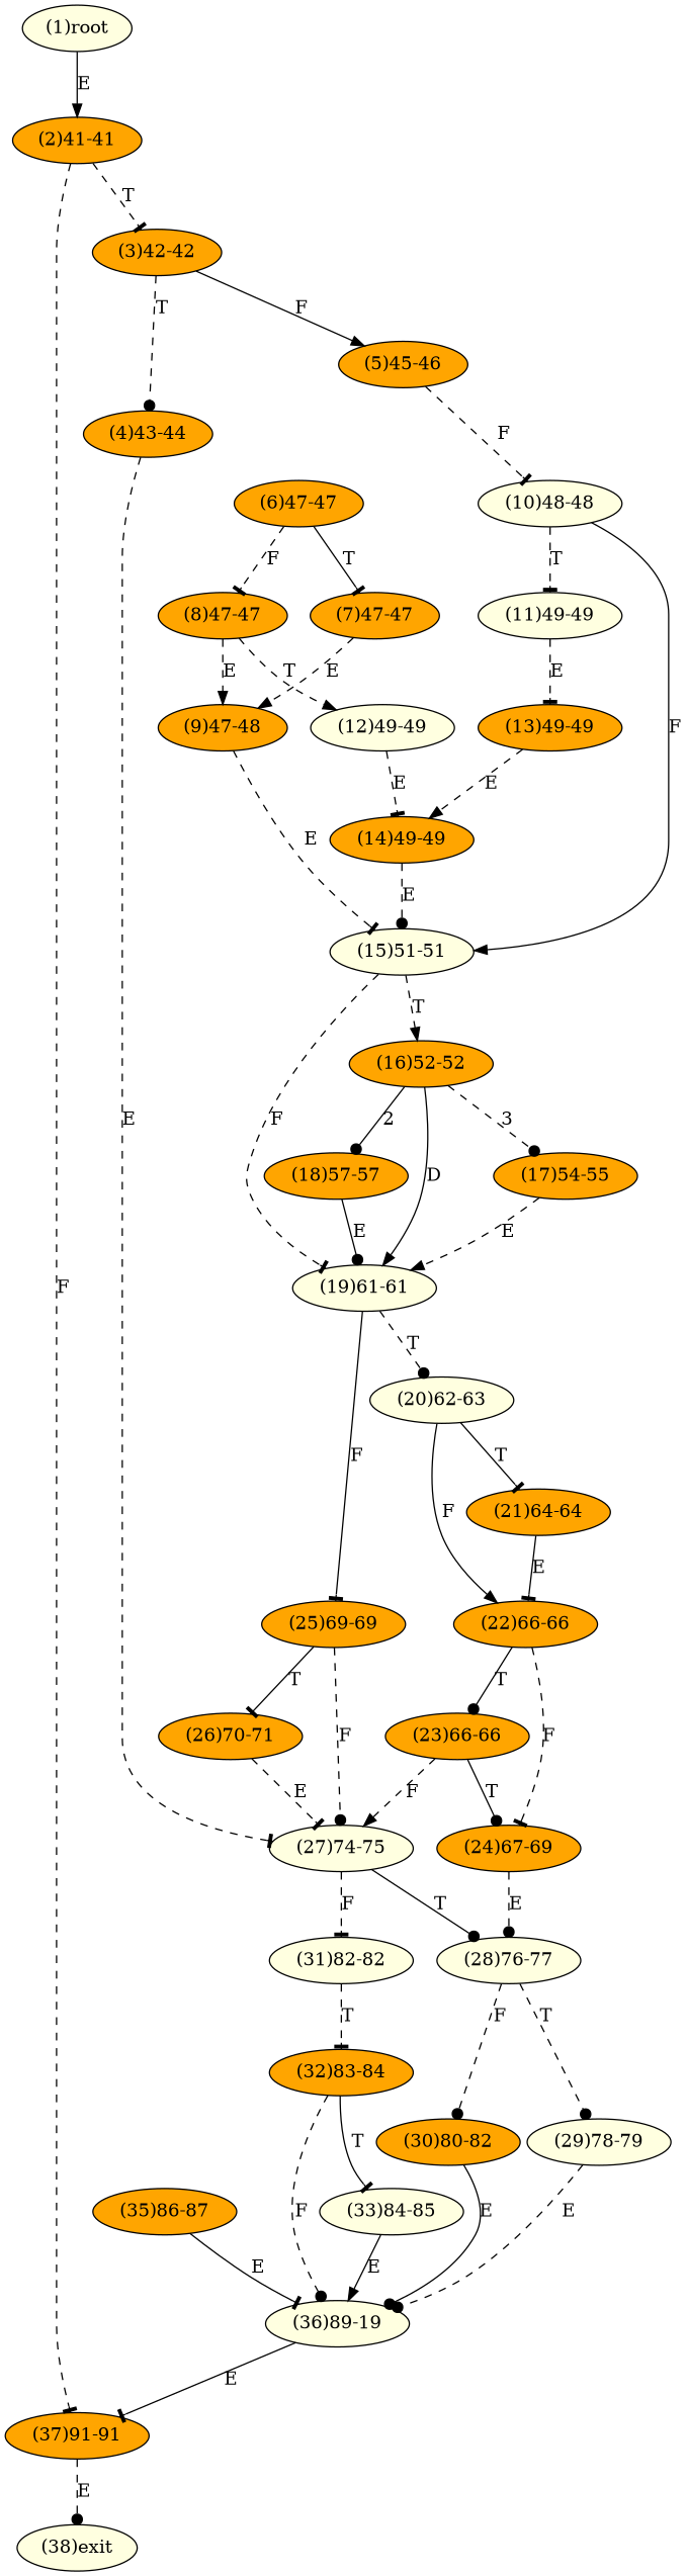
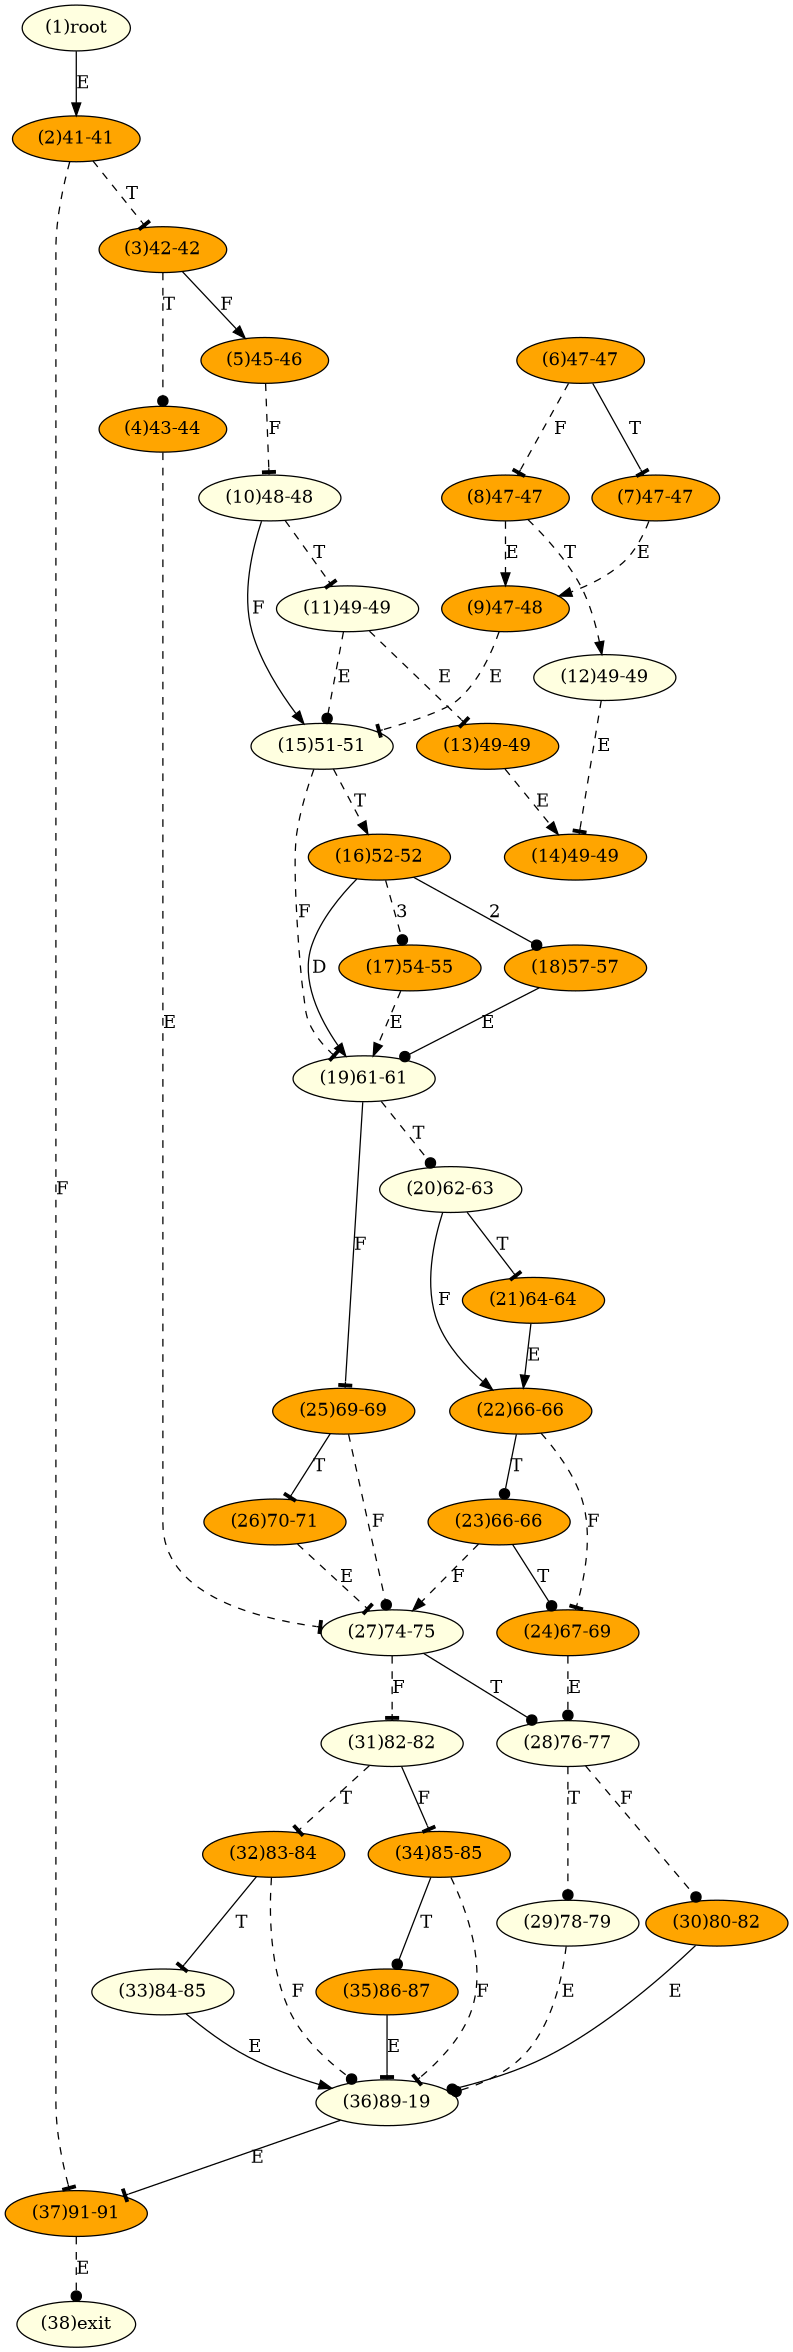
  digraph {
    node [fillcolor=orange style=filled]
    edge [arrowhead=tee style=dashed]
    n1 [fillcolor=lightyellow label="(1)root"]
    n2 [label="(2)41-41"]
    n3 [label="(3)42-42"]
    n4 [label="(37)91-91"]
    n5 [label="(4)43-44"]
    n6 [label="(5)45-46"]
    n7 [fillcolor=lightyellow label="(38)exit"]
    n8 [fillcolor=lightyellow label="(27)74-75"]
    n9 [fillcolor=lightyellow label="(10)48-48"]
    n10 [fillcolor=lightyellow label="(28)76-77"]
    n11 [fillcolor=lightyellow label="(31)82-82"]
    n12 [label="(6)47-47"]
    n13 [label="(7)47-47"]
    n14 [label="(8)47-47"]
    n15 [fillcolor=lightyellow label="(15)51-51"]
    n16 [fillcolor=lightyellow label="(11)49-49"]
    n17 [label="(9)47-48"]
    n18 [fillcolor=lightyellow label="(12)49-49"]
    n19 [label="(16)52-52"]
    n20 [fillcolor=lightyellow label="(19)61-61"]
    n21 [label="(13)49-49"]
    n22 [label="(14)49-49"]
    n23 [label="(17)54-55"]
    n24 [label="(18)57-57"]
    n25 [fillcolor=lightyellow label="(20)62-63"]
    n26 [label="(25)69-69"]
    n27 [label="(21)64-64"]
    n28 [label="(22)66-66"]
    n29 [label="(26)70-71"]
    n30 [label="(23)66-66"]
    n31 [label="(24)67-69"]
    n32 [fillcolor=lightyellow label="(29)78-79"]
    n33 [label="(30)80-82"]
+   n34 [label="(34)85-85"]
    n35 [label="(32)83-84"]
    n36 [fillcolor=lightyellow label="(36)89-19"]
    n37 [label="(35)86-87"]
    n38 [fillcolor=lightyellow label="(33)84-85"]
    n1 -> n2 [arrowhead=normal label=E style=solid]
    n2 -> n3 [label=T]
    n2 -> n4 [label=F]
    n3 -> n5 [arrowhead=dot label=T]
    n3 -> n6 [arrowhead=normal label=F style=solid]
    n4 -> n7 [arrowhead=dot label=E]
    n5 -> n8 [label=E]
    n6 -> n9 [label=F]
    n8 -> n10 [arrowhead=dot label=T style=solid]
    n8 -> n11 [label=F]
    n9 -> n15 [arrowhead=normal label=F style=solid]
    n9 -> n16 [label=T]
    n10 -> n32 [arrowhead=dot label=T]
    n10 -> n33 [arrowhead=dot label=F]
+   n11 -> n34 [label=F style=solid]
    n11 -> n35 [label=T]
    n12 -> n13 [label=T style=solid]
    n12 -> n14 [label=F]
    n13 -> n17 [arrowhead=normal label=E]
    n14 -> n17 [arrowhead=normal label=E]
    n14 -> n18 [arrowhead=normal label=T]
    n15 -> n19 [arrowhead=normal label=T]
    n15 -> n20 [label=F]
    n16 -> n21 [label=E]
    n17 -> n15 [label=E]
    n18 -> n22 [label=E]
    n19 -> n20 [arrowhead=normal label=D style=solid]
    n19 -> n23 [arrowhead=dot label=3]
    n19 -> n24 [arrowhead=dot label=2 style=solid]
    n20 -> n25 [arrowhead=dot label=T]
    n20 -> n26 [label=F style=solid]
    n21 -> n22 [arrowhead=normal label=E]
-   n22 -> n15 [arrowhead=dot label=E]
+   n16 -> n15 [arrowhead=dot label=E]
    n23 -> n20 [arrowhead=normal label=E]
    n24 -> n20 [arrowhead=dot label=E style=solid]
    n25 -> n27 [label=T style=solid]
    n25 -> n28 [arrowhead=normal label=F style=solid]
    n26 -> n8 [arrowhead=dot label=F]
    n26 -> n29 [label=T style=solid]
-   n27 -> n28 [label=E style=solid]
+   n27 -> n28 [arrowhead=normal label=E style=solid]
    n28 -> n30 [arrowhead=dot label=T style=solid]
    n28 -> n31 [label=F]
    n29 -> n8 [label=E]
    n30 -> n8 [arrowhead=normal label=F]
    n30 -> n31 [arrowhead=dot label=T style=solid]
    n31 -> n10 [arrowhead=dot label=E]
    n32 -> n36 [arrowhead=dot label=E]
    n33 -> n36 [arrowhead=dot label=E style=solid]
+   n34 -> n36 [label=F]
+   n34 -> n37 [arrowhead=dot label=T style=solid]
    n35 -> n36 [arrowhead=dot label=F]
    n35 -> n38 [label=T style=solid]
    n36 -> n4 [label=E style=solid]
    n37 -> n36 [label=E style=solid]
    n38 -> n36 [arrowhead=normal label=E style=solid]
  }
